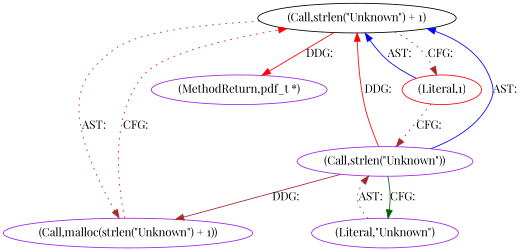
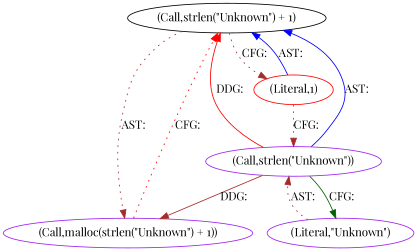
  digraph {
    fontname="Playfair Display"
    node [color=purple fontname="Playfair Display"]
    edge [color=brown style=solid fontname="Playfair Display"]
    n1 [label="(Call,strlen(\"Unknown\") + 1)" color=black]
    n2 [label="(Literal,1)" color=red]
    n3 [label="(Call,malloc(strlen(\"Unknown\") + 1))"]
-   n4 [label="(MethodReturn,pdf_t *)"]
    n5 [label="(Call,strlen(\"Unknown\"))"]
    n6 [label="(Literal,\"Unknown\")"]
    n1 -> n2 [label="CFG: " style=dotted]
    n1 -> n3 [label="AST: " style=dotted]
-   n1 -> n4 [label="DDG: " color=red]
    n2 -> n1 [label="AST: " color=blue]
    n2 -> n5 [label="CFG: " style=dotted]
    n3 -> n1 [label="CFG: " color=red style=dotted]
    n5 -> n1 [label="AST: " color=blue]
    n5 -> n1 [label="DDG: " color=red]
    n5 -> n3 [label="DDG: "]
    n5 -> n6 [label="CFG: " color=darkgreen]
    n6 -> n5 [label="AST: " style=dotted]
  }
